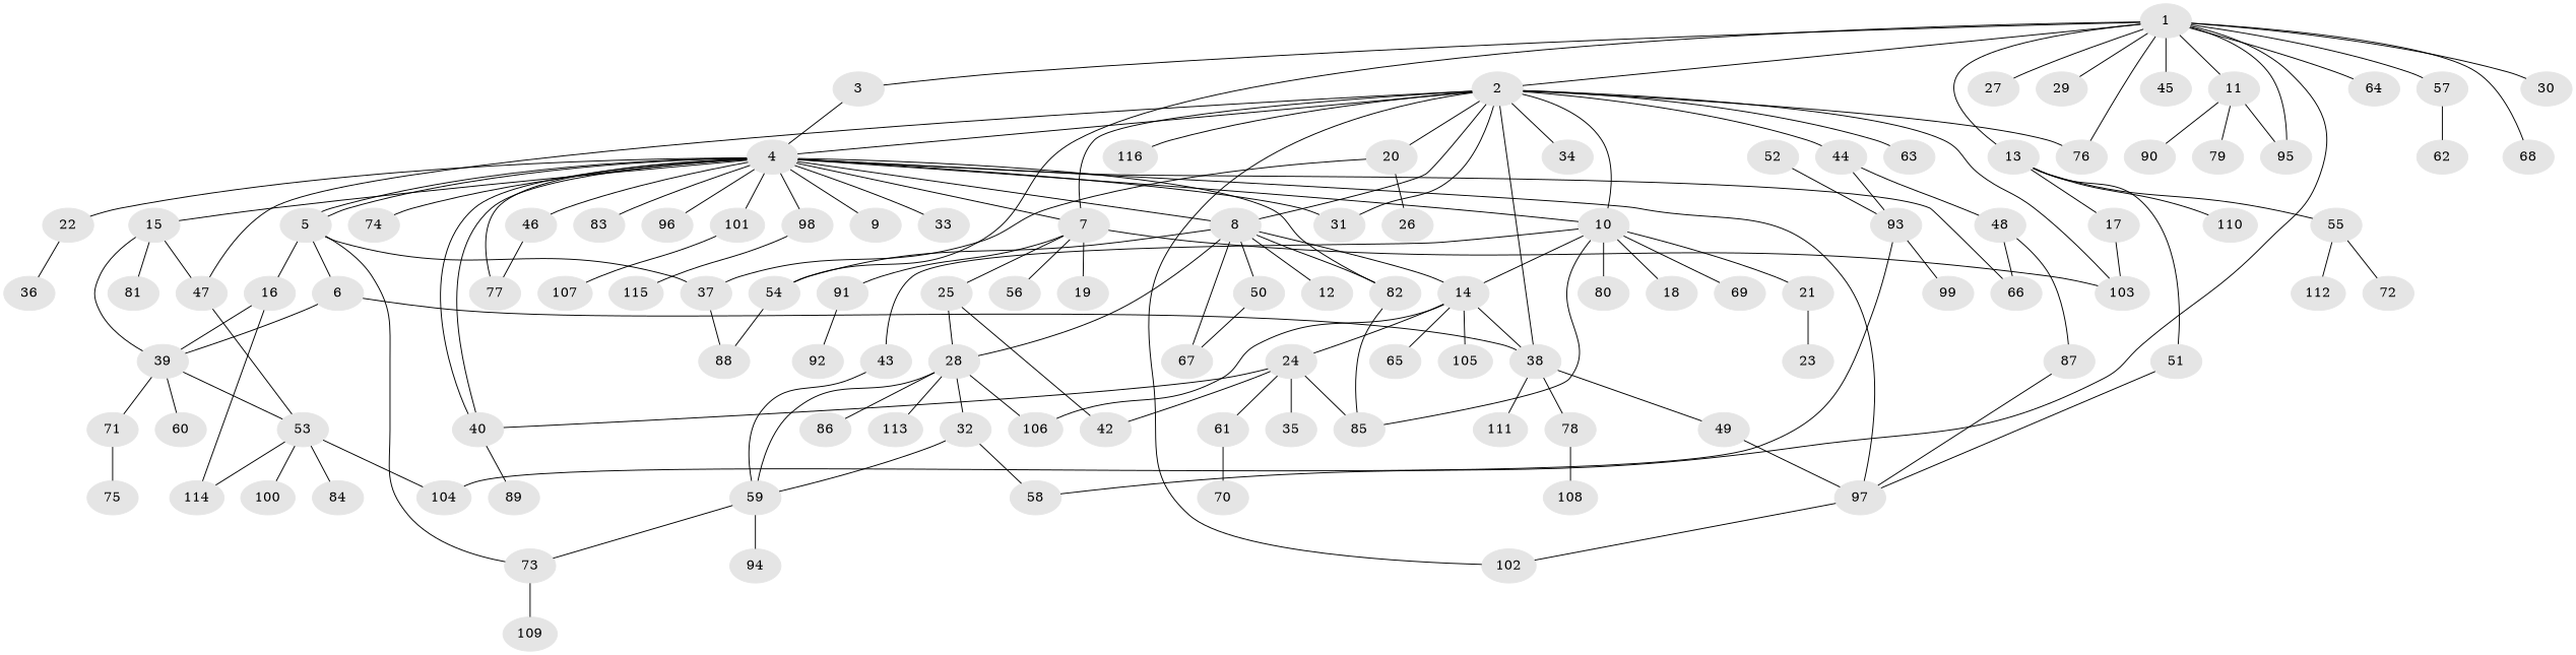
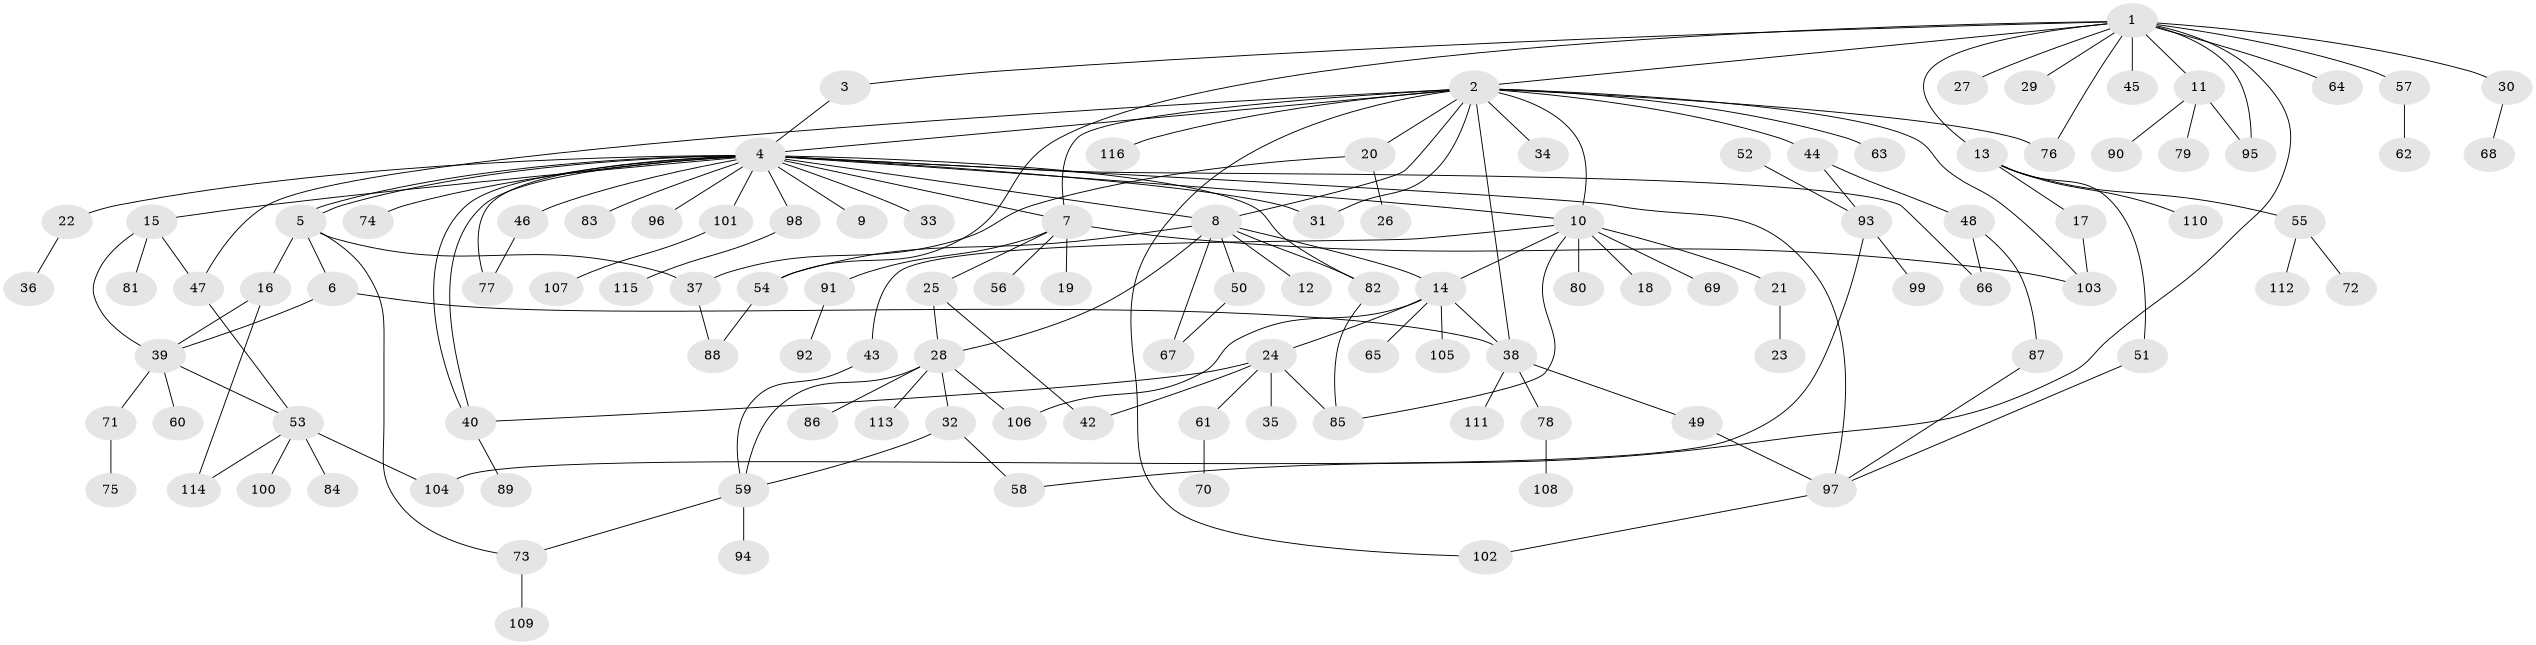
  graph {
    node [color=gray90 style=filled]
    1
    2
    3
    11
    13
    27
    29
    30
    45
    54
    57
    58
    64
    68
    76
    95
    4
    7
    8
    10
    20
    31
    34
    38
    44
    47
    63
    102
    103
    116
    79
    90
    17
    51
    55
    110
    88
    62
    5
    9
    15
    22
    33
    40
    46
    66
    74
    77
    82
    83
    96
    97
    98
    101
    19
    25
    56
    91
    12
    14
    28
    50
    67
    18
    21
    43
    69
    80
    85
    37
    26
    49
    78
    111
    48
    93
    53
    6
    16
    73
    39
    81
    36
    89
    115
    107
    114
    109
    60
    71
    42
    92
    24
    65
    105
    106
    32
    59
    86
    113
    23
    72
    112
    35
    61
    70
    94
    108
    84
    100
    104
    75
    52
    87
    99
    1 -- 2
    1 -- 3
    1 -- 11
    1 -- 13
    1 -- 27
    1 -- 29
    1 -- 30
    1 -- 45
    1 -- 54
    1 -- 57
    1 -- 58
    1 -- 64
-   1 -- 68
+   30 -- 68
    1 -- 76
    1 -- 95
    2 -- 76
    2 -- 4
    2 -- 7
    2 -- 8
    2 -- 10
    2 -- 20
    2 -- 31
    2 -- 34
    2 -- 38
    2 -- 44
    2 -- 47
    2 -- 63
    2 -- 102
    2 -- 103
    2 -- 116
    3 -- 4
    11 -- 95
    11 -- 79
    11 -- 90
    13 -- 17
    13 -- 51
    13 -- 55
    13 -- 110
    54 -- 88
    57 -- 62
    4 -- 7
    4 -- 8
    4 -- 10
    4 -- 31
    4 -- 5
    4 -- 5
    4 -- 9
    4 -- 15
    4 -- 22
    4 -- 33
    4 -- 40
    4 -- 40
    4 -- 46
    4 -- 66
    4 -- 74
    4 -- 77
    4 -- 82
    4 -- 83
    4 -- 96
    4 -- 97
    4 -- 98
    4 -- 101
    7 -- 103
    7 -- 19
    7 -- 25
    7 -- 56
    7 -- 91
    8 -- 54
    8 -- 82
    8 -- 12
    8 -- 14
    8 -- 28
    8 -- 50
    8 -- 67
    10 -- 14
    10 -- 18
    10 -- 21
    10 -- 43
    10 -- 69
    10 -- 80
    10 -- 85
    20 -- 37
    20 -- 26
    38 -- 49
    38 -- 78
    38 -- 111
    44 -- 48
    44 -- 93
    47 -- 53
    17 -- 103
    51 -- 97
    55 -- 72
    55 -- 112
    5 -- 37
    5 -- 6
    5 -- 16
    5 -- 73
    15 -- 47
    15 -- 39
    15 -- 81
    22 -- 36
    40 -- 89
    46 -- 77
    82 -- 85
    97 -- 102
    98 -- 115
    101 -- 107
    25 -- 28
    25 -- 42
    91 -- 92
    14 -- 38
    14 -- 24
    14 -- 65
    14 -- 105
    14 -- 106
    28 -- 106
    28 -- 32
    28 -- 59
    28 -- 86
    28 -- 113
    50 -- 67
    21 -- 23
    43 -- 59
    37 -- 88
    49 -- 97
    78 -- 108
    48 -- 66
    48 -- 87
    93 -- 104
    93 -- 99
    53 -- 114
    53 -- 84
    53 -- 100
    53 -- 104
    6 -- 38
    6 -- 39
    16 -- 39
    16 -- 114
    73 -- 109
    39 -- 53
    39 -- 60
    39 -- 71
    71 -- 75
    24 -- 40
    24 -- 85
    24 -- 42
    24 -- 35
    24 -- 61
    32 -- 58
    32 -- 59
    59 -- 73
    59 -- 94
    61 -- 70
    52 -- 93
    87 -- 97
  }
